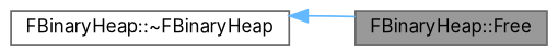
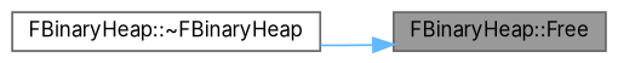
  digraph {
    rankdir=RL
    fontname=Inter
    node [fontname=Inter fontsize=10 shape=box style=filled]
    n1 [color=gray40 fillcolor=grey60 fontcolor=black height=0.2 label="FBinaryHeap::Free" width=0.4]
    n2 [color=grey40 fillcolor=white height=0.2 label="FBinaryHeap::~FBinaryHeap" width=0.4]
-   n2 -> n1 [color=steelblue1 dir=back fontname=Inter fontsize=10 labelfontname=Helvetica labelfontsize=10 style=solid]
+   n1 -> n2 [color=steelblue1 dir=back fontname=Inter fontsize=10 labelfontname=Helvetica labelfontsize=10 style=solid]
  }
